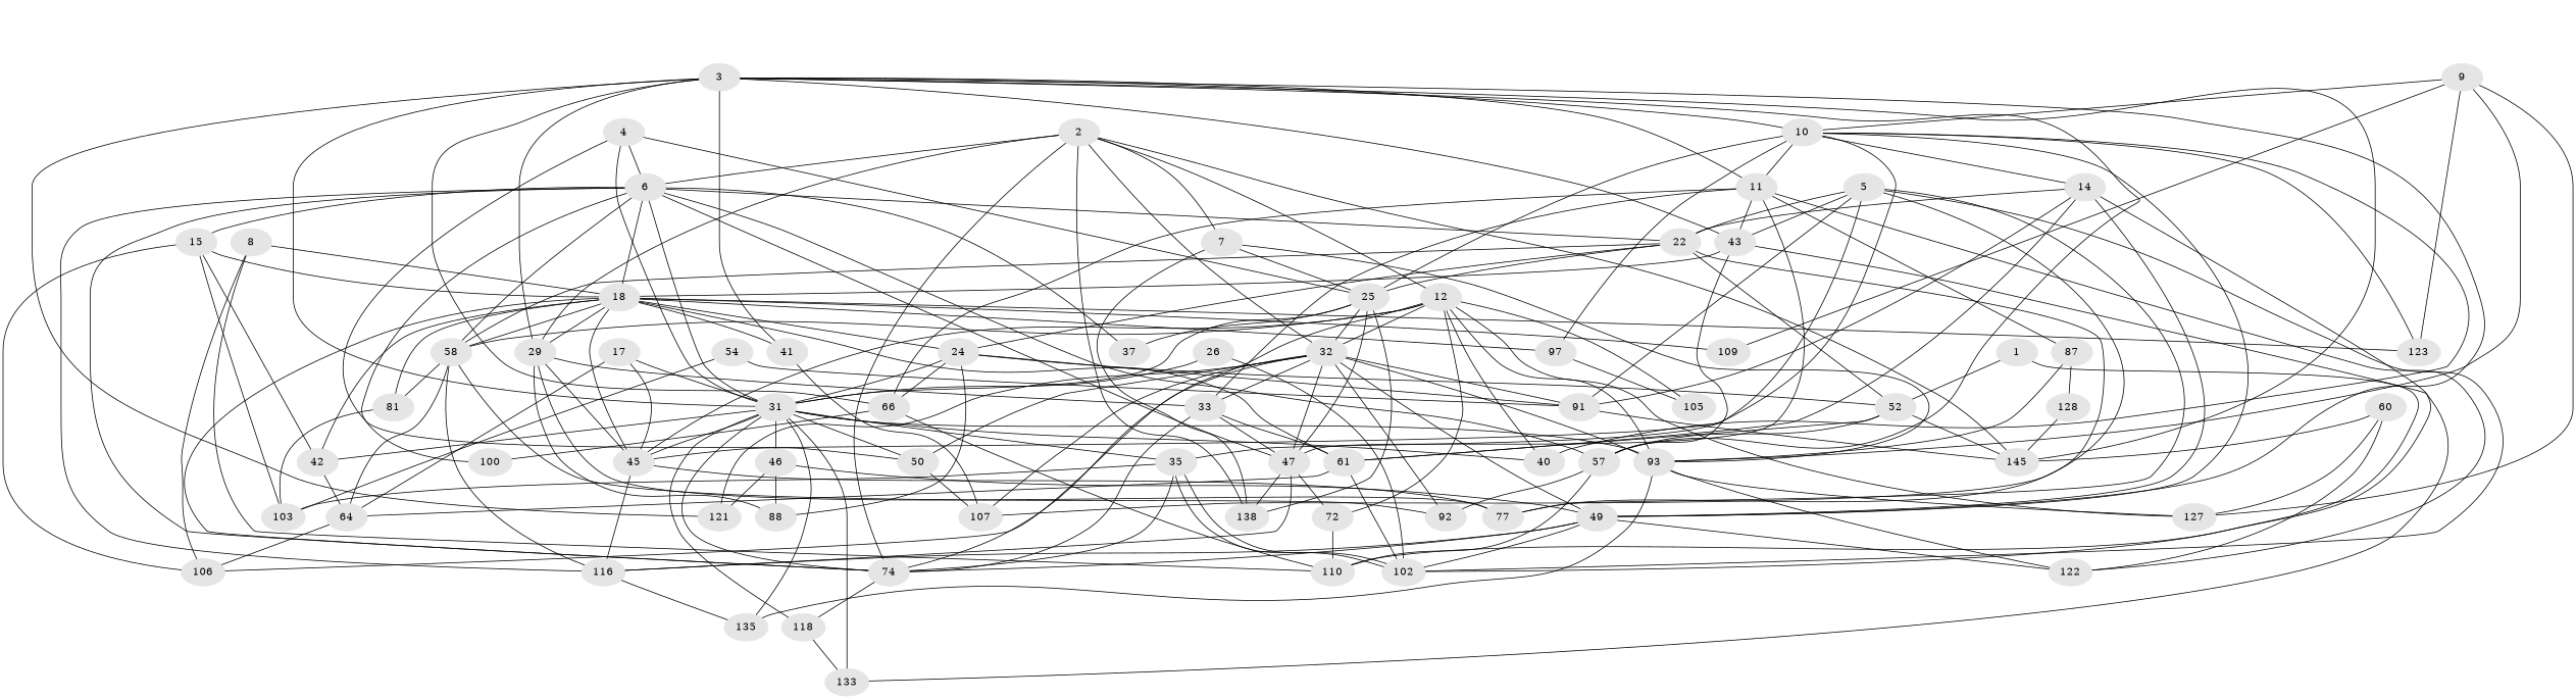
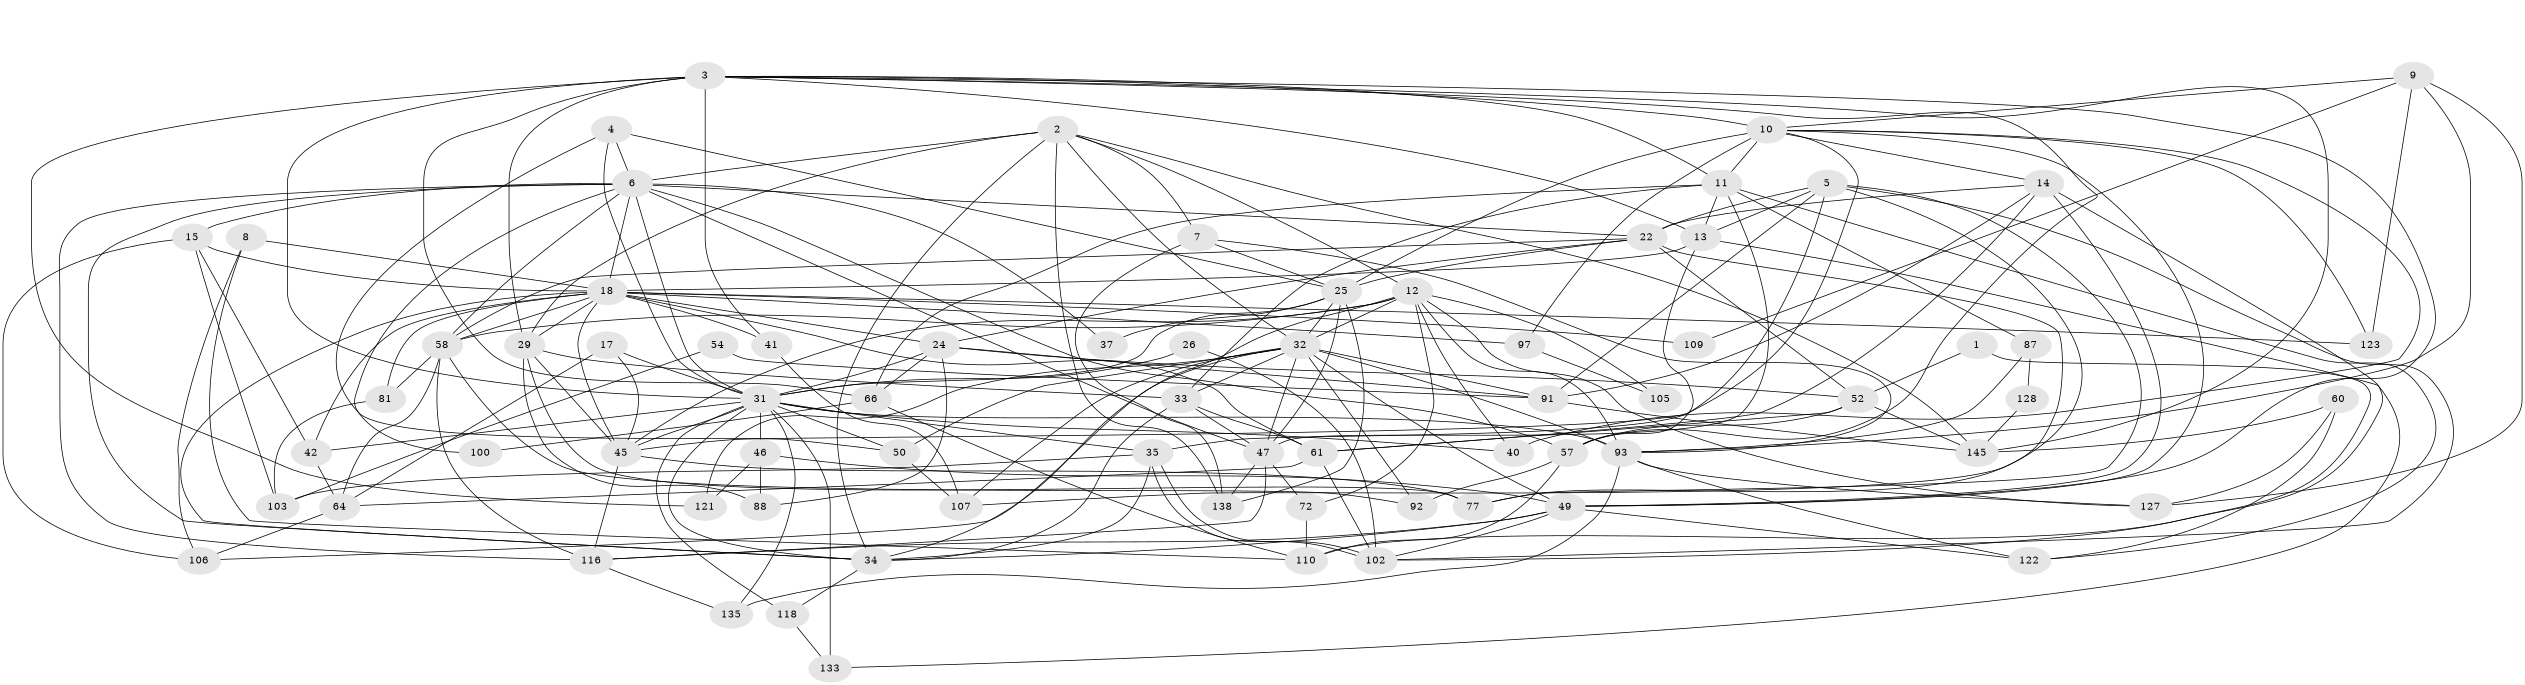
  graph {
    node [color=gray90 style=filled]
    52 [super="+69"]
    n2 [label=145]
    57 [super="+68"]
    61 [super="+95"]
    1
    102
    2 [super="+114+83+19"]
    6 [super="+23"]
    7 [super="+137"]
    12 [super="+36+101"]
    29 [super="+30+131"]
    32 [super="+39+78+113"]
-   74 [super="+136"]
+   74 [super="+136" label=34]
    138
    31 [super="+111+142+73"]
    22 [super="+70"]
    15
    18 [super="+34+96"]
    37
    47 [super="+125"]
    58 [super="+94+65"]
    100
    116 [super="+117"]
    25 [super="+27"]
    93 [super="+129+119"]
    127
    40
    45 [super="+59"]
    72
    105
    77
    33 [super="+56"]
    88
    49 [super="+76+55+120"]
    121
    50 [super="+80"]
    91 [super="+141"]
    107
    106
    92
    118
    3 [super="+89+62+53"]
    10 [super="+48+28"]
    11 [super="+90+16"]
-   13 [super="+63" label=43]
+   13 [super="+63"]
    41
    66 [super="+139"]
    123
    14 [super="+51"]
    97
    87
    n52 [label=122]
    133
    35
    42 [super="+67"]
    46
    135
    110
    4 [super="+21"]
    5 [super="+20"]
    24 [super="+43"]
    103
    109
    81
    64 [super="+112"]
    8
    9 [super="+82"]
    128
    17
    26
    54
    60
    52 -- n2
    52 -- 57
    52 -- 61
    57 -- 92
    57 -- 110
    61 -- 102
    61 -- 64
    1 -- 52
    1 -- 102
    2 -- n2
    2 -- 6
    2 -- 7
    2 -- 12
    2 -- 29
    2 -- 32
    2 -- 74
    2 -- 138
    6 -- 57
    6 -- 74
    6 -- 31
    6 -- 22
    6 -- 15
    6 -- 18 [weight=2]
    6 -- 37
    6 -- 47
    6 -- 58
    6 -- 100
    6 -- 116
    7 -- 138
    7 -- 25
    7 -- 93
    12 -- 32
    12 -- 74
    12 -- 58
    12 -- 93
    12 -- 127
    12 -- 40
    12 -- 45
    12 -- 72
    12 -- 105
    29 -- 45
    29 -- 77
    29 -- 33
    29 -- 88
    32 -- 47
    32 -- 93
    32 -- 33
    32 -- 49
    32 -- 121
    32 -- 50 [weight=2]
    32 -- 91
    32 -- 107
    32 -- 106
    32 -- 92
    74 -- 118
    31 -- 74
    31 -- 93
    31 -- 40
    31 -- 45
    31 -- 50
    31 -- 118
    31 -- 133 [weight=2]
    31 -- 35
    31 -- 42
    31 -- 46
    31 -- 135
    22 -- 52
    22 -- 58
    22 -- 25
    22 -- 77
    22 -- 24
    15 -- 18
    15 -- 106
    15 -- 42
    15 -- 103
    18 -- 61
    18 -- 29
    18 -- 74
    18 -- 58 [weight=2]
    18 -- 45
    18 -- 41
    18 -- 123
    18 -- 97
    18 -- 42
    18 -- 24
    18 -- 109
    18 -- 81
    47 -- 138
    47 -- 116
    47 -- 72
    58 -- 116
    58 -- 92
    58 -- 81
    58 -- 64
    116 -- 135
    25 -- 32
    25 -- 138
    25 -- 31
    25 -- 37
    25 -- 47
    93 -- 127
    93 -- n52
    93 -- 135
    45 -- 116
    45 -- 77
    72 -- 110
    33 -- 61
    33 -- 74
    33 -- 47
    49 -- 102
    49 -- 74
    49 -- 116
    49 -- n52
    50 -- 107
    91 -- n2
    118 -- 133
    3 -- n2
    3 -- 57
    3 -- 29 [weight=2]
    3 -- 31 [weight=2]
    3 -- 49
    3 -- 121
    3 -- 10
    3 -- 11
    3 -- 13
    3 -- 41
    3 -- 66
    10 -- 25 [weight=3]
    10 -- 40
    10 -- 45
    10 -- 49
    10 -- 11
    10 -- 123
    10 -- 14
    10 -- 97
    11 -- 47
    11 -- 33
    11 -- 13
    11 -- 66
    11 -- 87
    11 -- n52
    13 -- 57
    13 -- 18
    13 -- 133
    41 -- 107
    66 -- 100
    66 -- 110
    14 -- 61
    14 -- 22
    14 -- 49 [weight=2]
    14 -- 91
    14 -- 110
    97 -- 105
    87 -- 93
    87 -- 128
    35 -- 102
    35 -- 102
    35 -- 74
    35 -- 103
    42 -- 64
    46 -- 88
    46 -- 49
    46 -- 121
    4 -- 6
    4 -- 31
    4 -- 25
    4 -- 50
    5 -- 102
    5 -- 22
    5 -- 77
    5 -- 91
    5 -- 107
    5 -- 13
    5 -- 35
    24 -- 52
    24 -- 31
    24 -- 88
    24 -- 91
    24 -- 66
    81 -- 103
    64 -- 106
    8 -- 18
    8 -- 106
    8 -- 110
    9 -- 93
    9 -- 127
    9 -- 10
    9 -- 123
    9 -- 109
    128 -- n2
    17 -- 31
    17 -- 45
    17 -- 64
    26 -- 102
    26 -- 31
    54 -- 91
    54 -- 103
    60 -- n2
    60 -- 127
    60 -- n52
  }
